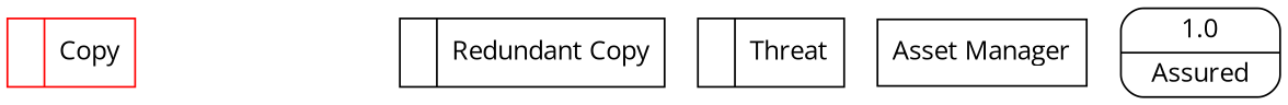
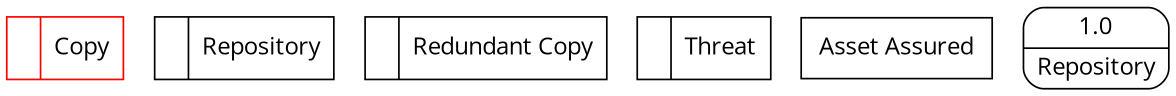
  digraph {
    fontname="Open Sans"
    node [shape=record fontname="Open Sans"]
    n1 [color=red label="<f0>  |<f1> Copy "]
+   n2 [label="<f0>  |<f1> Repository "]
    n3 [label="<f0>  |<f1> Redundant Copy "]
    n4 [label="<f0>  |<f1> Threat "]
-   n5 [label="Asset Manager" shape=box]
-   n6 [label="{<f0> 1.0|<f1> Assured }" shape=Mrecord]
+   n5 [label="Asset Assured" shape=box]
+   n6 [label="{<f0> 1.0|<f1> Repository }" shape=Mrecord]
  }
